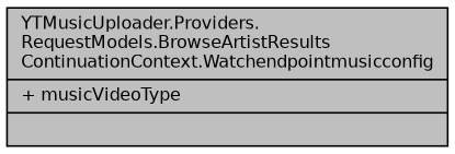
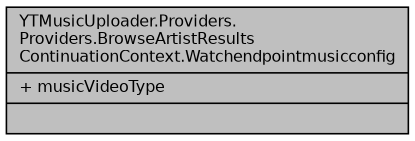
  digraph {
-   n1 [color=black fillcolor=grey75 fontcolor=black fontname=Helvetica fontsize=10 height=0.2 label="{YTMusicUploader.Providers.\lRequestModels.BrowseArtistResults\lContinuationContext.Watchendpointmusicconfig\n|+ musicVideoType\l|}" shape=record style=filled width=0.4]
+   n1 [color=black fillcolor=grey75 fontcolor=black fontname=Helvetica fontsize=10 height=0.2 label="{YTMusicUploader.Providers.\lProviders.BrowseArtistResults\lContinuationContext.Watchendpointmusicconfig\n|+ musicVideoType\l|}" shape=record style=filled width=0.4]
  }
